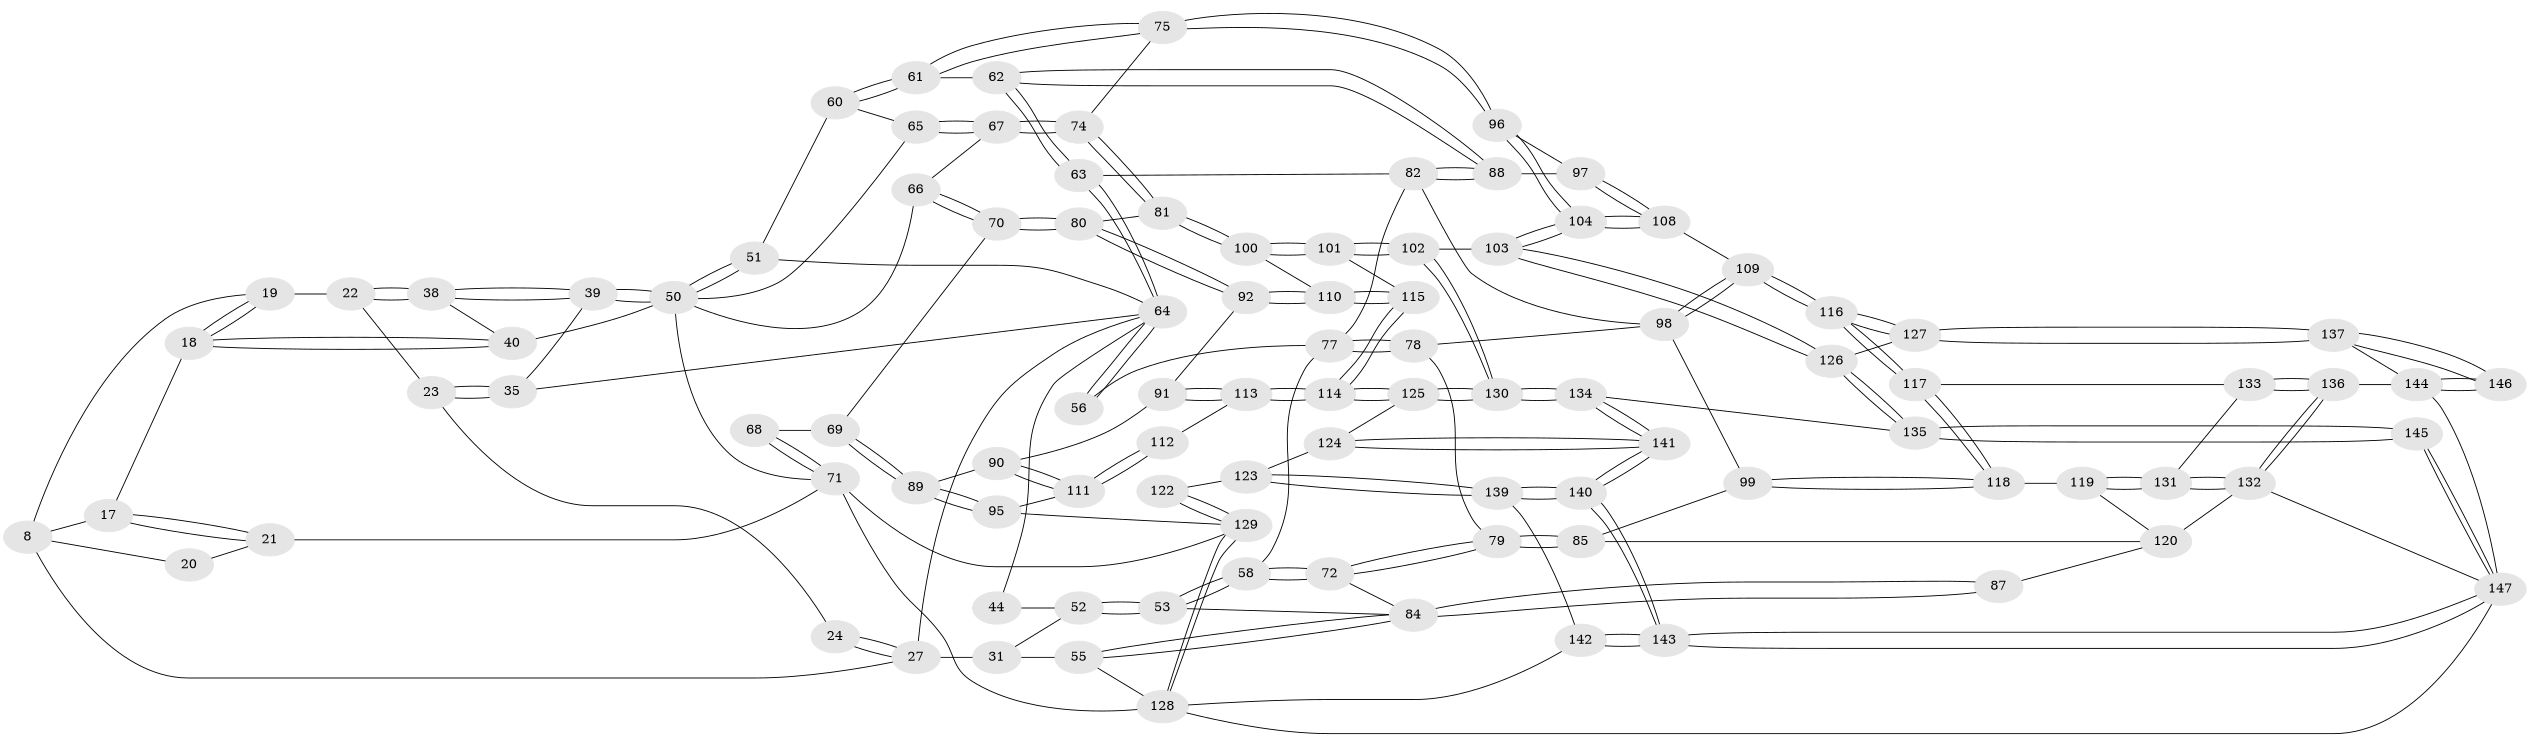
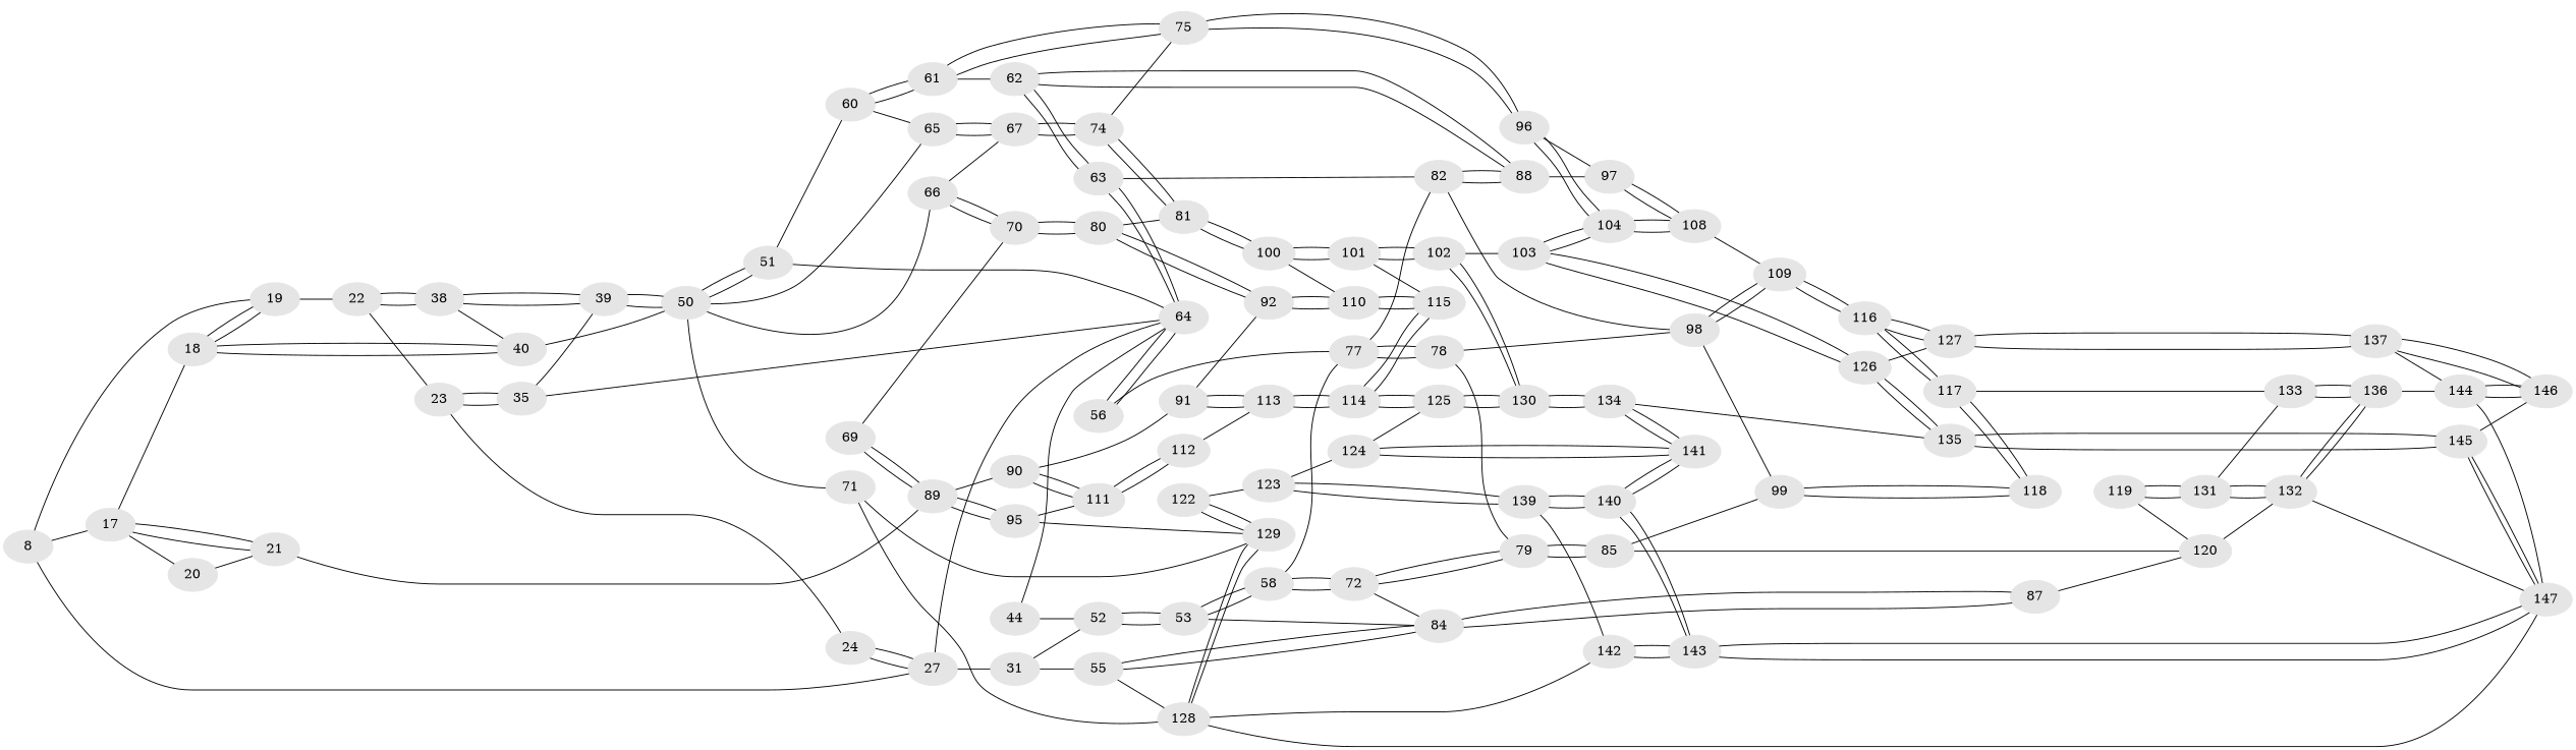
  graph {
    rankdir=LR
    node [color=gray90 style=filled]
    20 [super="+3"]
    21
    128 [super="+5+6"]
    129 [super="+94"]
    142
    147 [super="+107"]
    8 [super="+1+2"]
    17
    19
    27 [super="+25+10+9"]
    18
    22
    31 [super="+30+26"]
    64 [super="+37+33+36+43"]
    40
    71 [super="+59+46"]
    50 [super="+49+48+47"]
    23
    38
    24
    35
    39
    52 [super="+42"]
    55 [super="+32+13+14+12"]
    44 [super="+41"]
    53
    84 [super="+73+54"]
    51
    65
    66
    60
    67
    70
    61
    58
    77 [super="+57"]
    72
    87
    56
    82 [super="+76"]
    78
    79
    62
    75
    63
    88
    96
    97
    98 [super="+83"]
    74
    80
    81
-   68
    69
    89
    90
    95
    92
    85
    100
    104
    99
    109
    120 [super="+105+86"]
    110
    101
    118
    132 [super="+106"]
    108
    91
    111
    113
    112
    114
    115
    116
    119
    102
    103
    130
    126
    134
    127
    135
    117
    122 [super="+121"]
    123
    125
    133
    137
    136
    131
    124
    139
    141
    140
    145
    144 [super="+138"]
    146
    143
    20 -- 21
-   21 -- 71
+   21 -- 89
    128 -- 129
    128 -- 129
    128 -- 142
    128 -- 147 [weight=2]
    142 -- 143
    142 -- 143
-   8 -- 20
+   17 -- 20
    8 -- 17
    8 -- 19
    8 -- 27
    17 -- 21
    17 -- 21
    17 -- 18
    19 -- 22
    27 -- 31 [weight=2]
    27 -- 64
    18 -- 19
    18 -- 19
    18 -- 40
    18 -- 40
    22 -- 23
    22 -- 38
    22 -- 38
    31 -- 52
    31 -- 55 [weight=3]
    40 -- 50
    71 -- 128
    71 -- 129
    50 -- 71
    50 -- 51
    50 -- 51
    50 -- 65
    50 -- 66
    23 -- 24
    23 -- 35
    23 -- 35
    38 -- 40
    38 -- 39
    38 -- 39
    24 -- 27 [weight=2]
    24 -- 27
    35 -- 64
    35 -- 39
    39 -- 50
    39 -- 50
    52 -- 53
    52 -- 53
    55 -- 128 [weight=2]
    55 -- 84 [weight=2]
    55 -- 84
    44 -- 64
    44 -- 52 [weight=2]
    53 -- 84
    53 -- 58
    53 -- 58
    84 -- 87
    84 -- 87
    51 -- 64
    51 -- 60
    65 -- 67
    65 -- 67
    66 -- 67
    66 -- 70
    66 -- 70
    60 -- 65
    60 -- 61
    60 -- 61
    67 -- 74
    67 -- 74
    70 -- 80
    70 -- 80
    61 -- 62
    61 -- 75
    61 -- 75
    58 -- 77
    58 -- 72
    58 -- 72
    77 -- 82
    77 -- 78
    77 -- 78
    72 -- 84
    72 -- 79
    72 -- 79
    87 -- 120 [weight=2]
    56 -- 64 [weight=2]
    56 -- 64
    56 -- 77
    82 -- 88
    82 -- 88
    82 -- 98
    78 -- 79
    78 -- 98
    79 -- 85
    79 -- 85
    62 -- 63
    62 -- 63
    62 -- 88
    62 -- 88
    75 -- 96
    75 -- 96
    63 -- 64
    63 -- 64
    63 -- 82
    88 -- 97
    96 -- 97
    96 -- 104
    96 -- 104
    97 -- 108
    97 -- 108
    98 -- 99
    98 -- 109
    98 -- 109
    74 -- 75
    74 -- 81
    74 -- 81
    80 -- 81
    80 -- 92
    80 -- 92
    81 -- 100
    81 -- 100
-   68 -- 71 [weight=2]
-   68 -- 71
-   68 -- 69
    69 -- 70
    69 -- 89
    69 -- 89
    89 -- 90
    89 -- 95
    89 -- 95
    90 -- 91
    90 -- 111
    90 -- 111
    95 -- 129
    95 -- 111
    92 -- 110
    92 -- 110
    85 -- 99
    85 -- 120
    100 -- 110
    100 -- 101
    100 -- 101
    104 -- 108
    104 -- 108
    99 -- 118
    99 -- 118
    109 -- 116
    109 -- 116
    120 -- 132
    110 -- 115
    110 -- 115
    101 -- 115
    101 -- 102
    101 -- 102
-   118 -- 119
    132 -- 147
    132 -- 136
    132 -- 136
    108 -- 109
    91 -- 92
    91 -- 113
    91 -- 113
    111 -- 112
    111 -- 112
    113 -- 114
    113 -- 114
    112 -- 113
    114 -- 115
    114 -- 115
    114 -- 125
    114 -- 125
    116 -- 127
    116 -- 127
    116 -- 117
    116 -- 117
    119 -- 120
    119 -- 131
    119 -- 131
    102 -- 103
    102 -- 130
    102 -- 130
    103 -- 104
    103 -- 104
    103 -- 126
    103 -- 126
    130 -- 134
    130 -- 134
    126 -- 127
    126 -- 135
    126 -- 135
    134 -- 135
    134 -- 141
    134 -- 141
    127 -- 137
    127 -- 137
    135 -- 145
    135 -- 145
    117 -- 118
    117 -- 118
    117 -- 133
    122 -- 129 [weight=2]
    122 -- 129
    122 -- 123
    123 -- 124
    123 -- 139
    123 -- 139
    125 -- 130
    125 -- 130
    133 -- 136
    133 -- 136
    137 -- 144
    137 -- 146
    137 -- 146
    136 -- 144
    131 -- 132
    131 -- 132
    131 -- 133
    124 -- 125
    124 -- 141
    124 -- 141
    139 -- 142
    139 -- 140
    139 -- 140
    140 -- 141
    140 -- 141
    140 -- 143
    140 -- 143
    145 -- 147
    145 -- 147
+   145 -- 146
    144 -- 147
    144 -- 146
    144 -- 146
    143 -- 147
    143 -- 147
  }
